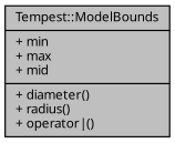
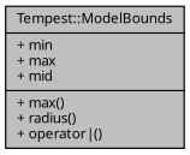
  digraph {
    fontname="Noto Sans"
-   n1 [color=black fillcolor=grey75 fontcolor=black fontname="Noto Sans" fontsize=10 height=0.2 label="{Tempest::ModelBounds\n|+ min\l+ max\l+ mid\l|+ diameter()\l+ radius()\l+ operator\|()\l}" shape=record style=filled width=0.4]
+   n1 [color=black fillcolor=grey75 fontcolor=black fontname="Noto Sans" fontsize=10 height=0.2 label="{Tempest::ModelBounds\n|+ min\l+ max\l+ mid\l|+ max()\l+ radius()\l+ operator\|()\l}" shape=record style=filled width=0.4]
  }
